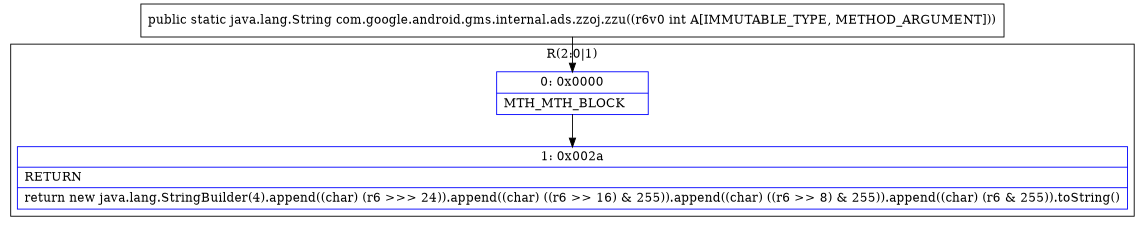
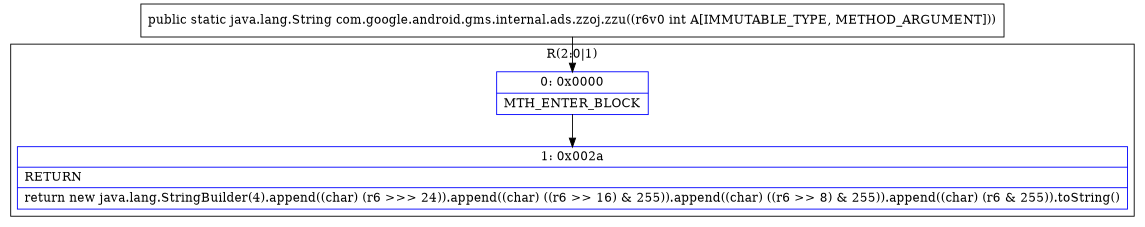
  digraph {
    node [color=blue shape=record]
-   n1 [label="{0\:\ 0x0000|MTH_MTH_BLOCK\l}"]
+   n1 [label="{0\:\ 0x0000|MTH_ENTER_BLOCK\l}"]
    n2 [label="{1\:\ 0x002a|RETURN\l|return new java.lang.StringBuilder(4).append((char) (r6 \>\>\> 24)).append((char) ((r6 \>\> 16) & 255)).append((char) ((r6 \>\> 8) & 255)).append((char) (r6 & 255)).toString()\l}"]
    n3 [label="{public static java.lang.String com.google.android.gms.internal.ads.zzoj.zzu((r6v0 int A[IMMUTABLE_TYPE, METHOD_ARGUMENT])) }" color=""]
    subgraph cluster_1 {
      label="R(2:0|1)"
      n1
      n2
    }
    n1 -> n2
    n3 -> n1
  }
